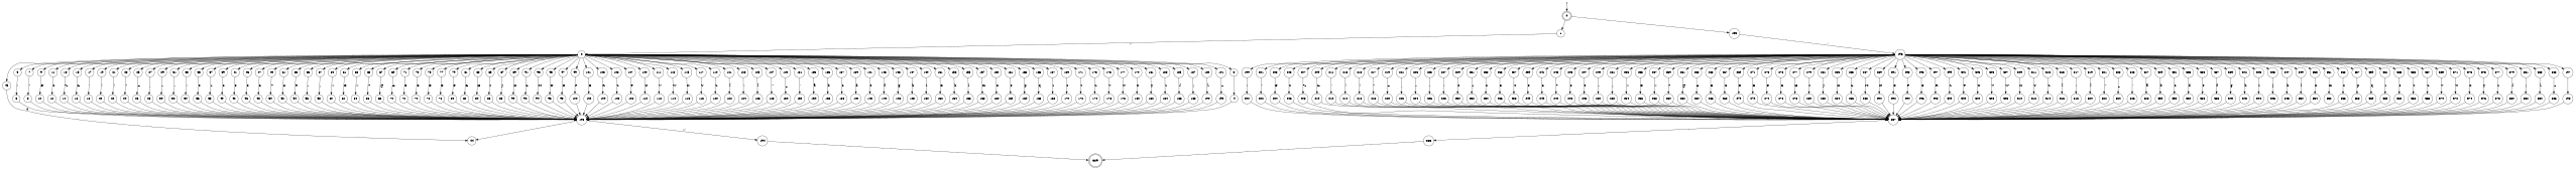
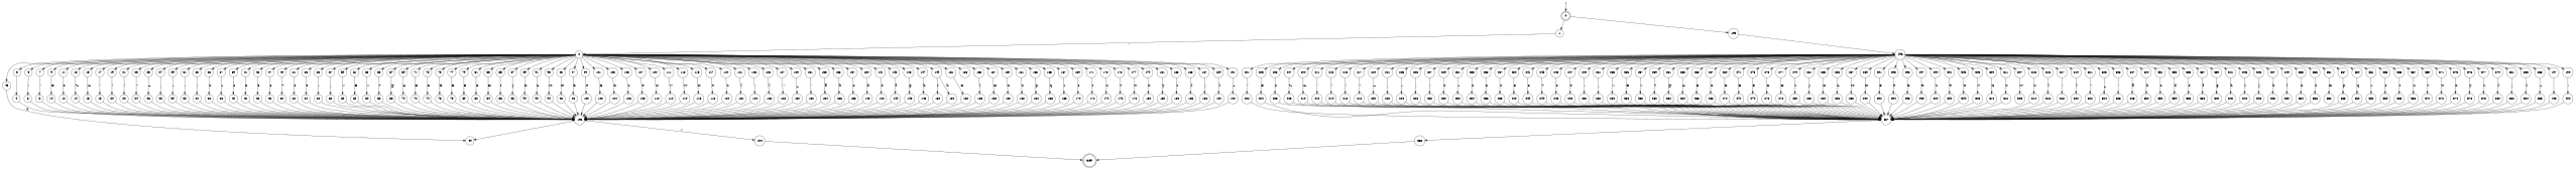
  digraph {
    rankdir=TB
    node [fontsize=12 shape=circle]
    n1 [fontsize=14 label=0 shape=doublecircle]
    n2 [label=1]
    n3 [label=195]
    n4 [label=2]
    n5 [label=196]
    n6 [label=3]
    n7 [label=5]
    n8 [label=7]
    n9 [label=9]
    n10 [label=11]
    n11 [label=13]
    n12 [label=15]
    n13 [label=17]
    n14 [label=19]
    n15 [label=21]
    n16 [label=23]
    n17 [label=25]
    n18 [label=27]
    n19 [label=29]
    n20 [label=31]
    n21 [label=33]
    n22 [label=35]
    n23 [label=37]
    n24 [label=39]
    n25 [label=41]
    n26 [label=43]
    n27 [label=45]
    n28 [label=47]
    n29 [label=49]
    n30 [label=51]
    n31 [label=53]
    n32 [label=55]
    n33 [label=57]
    n34 [label=59]
    n35 [label=61]
    n36 [label=63]
    n37 [label=65]
    n38 [label=67]
    n39 [label=69]
    n40 [label=71]
    n41 [label=73]
    n42 [label=75]
    n43 [label=77]
    n44 [label=79]
    n45 [label=81]
    n46 [label=83]
    n47 [label=85]
    n48 [label=87]
    n49 [label=89]
    n50 [label=91]
    n51 [label=93]
    n52 [label=95]
    n53 [label=97]
    n54 [label=99]
    n55 [label=101]
    n56 [label=103]
    n57 [label=105]
    n58 [label=107]
    n59 [label=109]
    n60 [label=111]
    n61 [label=113]
    n62 [label=115]
    n63 [label=117]
    n64 [label=119]
    n65 [label=121]
    n66 [label=123]
    n67 [label=125]
    n68 [label=127]
    n69 [label=129]
    n70 [label=131]
    n71 [label=133]
    n72 [label=135]
    n73 [label=137]
    n74 [label=139]
    n75 [label=141]
    n76 [label=143]
    n77 [label=145]
    n78 [label=147]
    n79 [label=149]
    n80 [label=151]
    n81 [label=153]
    n82 [label=155]
    n83 [label=157]
    n84 [label=159]
    n85 [label=161]
    n86 [label=163]
    n87 [label=165]
    n88 [label=167]
    n89 [label=169]
    n90 [label=171]
    n91 [label=173]
    n92 [label=175]
    n93 [label=177]
    n94 [label=179]
    n95 [label=181]
    n96 [label=183]
    n97 [label=185]
    n98 [label=187]
    n99 [label=189]
    n100 [label=191]
    n101 [label=4]
    n102 [label=6]
    n103 [label=8]
    n104 [label=10]
    n105 [label=12]
    n106 [label=14]
    n107 [label=16]
    n108 [label=18]
    n109 [label=20]
    n110 [label=22]
    n111 [label=24]
    n112 [label=26]
    n113 [label=28]
    n114 [label=30]
    n115 [label=32]
    n116 [label=34]
    n117 [label=36]
    n118 [label=38]
    n119 [label=40]
    n120 [label=42]
    n121 [label=44]
    n122 [label=46]
    n123 [label=48]
    n124 [label=50]
    n125 [label=52]
    n126 [label=54]
    n127 [label=56]
    n128 [label=58]
    n129 [label=60]
    n130 [label=62]
    n131 [label=64]
    n132 [label=66]
    n133 [label=68]
    n134 [label=70]
    n135 [label=72]
    n136 [label=74]
    n137 [label=76]
    n138 [label=78]
    n139 [label=80]
    n140 [label=82]
    n141 [label=84]
    n142 [label=86]
    n143 [label=88]
    n144 [label=90]
    n145 [label=92]
    n146 [label=94]
    n147 [label=96]
    n148 [label=98]
    n149 [label=100]
    n150 [label=102]
    n151 [label=104]
    n152 [label=106]
    n153 [label=108]
    n154 [label=110]
    n155 [label=112]
    n156 [label=114]
    n157 [label=116]
    n158 [label=118]
    n159 [label=120]
    n160 [label=122]
    n161 [label=124]
    n162 [label=126]
    n163 [label=128]
    n164 [label=130]
    n165 [label=132]
    n166 [label=134]
    n167 [label=136]
    n168 [label=138]
    n169 [label=140]
    n170 [label=142]
    n171 [label=144]
    n172 [label=146]
    n173 [label=148]
    n174 [label=150]
    n175 [label=152]
    n176 [label=154]
    n177 [label=156]
    n178 [label=158]
    n179 [label=160]
    n180 [label=162]
    n181 [label=164]
    n182 [label=166]
    n183 [label=168]
    n184 [label=170]
    n185 [label=172]
    n186 [label=174]
    n187 [label=176]
    n188 [label=178]
    n189 [label=180]
    n190 [label=182]
    n191 [label=184]
    n192 [label=186]
    n193 [label=188]
    n194 [label=190]
    n195 [label=192]
    n196 [label=193]
    n197 [label=194]
    n198 [fontsize=14 label=389 shape=doublecircle]
    n199 [label=197]
    n200 [label=199]
    n201 [label=201]
    n202 [label=203]
    n203 [label=205]
    n204 [label=207]
    n205 [label=209]
    n206 [label=211]
    n207 [label=213]
    n208 [label=215]
    n209 [label=217]
    n210 [label=219]
    n211 [label=221]
    n212 [label=223]
    n213 [label=225]
    n214 [label=227]
    n215 [label=229]
    n216 [label=231]
    n217 [label=233]
    n218 [label=235]
    n219 [label=237]
    n220 [label=239]
    n221 [label=241]
    n222 [label=243]
    n223 [label=245]
    n224 [label=247]
    n225 [label=249]
    n226 [label=251]
    n227 [label=253]
    n228 [label=255]
    n229 [label=257]
    n230 [label=259]
    n231 [label=261]
    n232 [label=263]
    n233 [label=265]
    n234 [label=267]
    n235 [label=269]
    n236 [label=271]
    n237 [label=273]
    n238 [label=275]
    n239 [label=277]
    n240 [label=279]
    n241 [label=281]
    n242 [label=283]
    n243 [label=285]
    n244 [label=287]
    n245 [label=289]
    n246 [label=291]
    n247 [label=293]
    n248 [label=295]
    n249 [label=297]
    n250 [label=299]
    n251 [label=301]
    n252 [label=303]
    n253 [label=305]
    n254 [label=307]
    n255 [label=309]
    n256 [label=311]
    n257 [label=313]
    n258 [label=315]
    n259 [label=317]
    n260 [label=319]
    n261 [label=321]
    n262 [label=323]
    n263 [label=325]
    n264 [label=327]
    n265 [label=329]
    n266 [label=331]
    n267 [label=333]
    n268 [label=335]
    n269 [label=337]
    n270 [label=339]
    n271 [label=341]
    n272 [label=343]
    n273 [label=345]
    n274 [label=347]
    n275 [label=349]
    n276 [label=351]
    n277 [label=353]
    n278 [label=355]
    n279 [label=357]
    n280 [label=359]
    n281 [label=361]
    n282 [label=363]
    n283 [label=365]
    n284 [label=367]
    n285 [label=369]
    n286 [label=371]
    n287 [label=373]
    n288 [label=375]
    n289 [label=377]
    n290 [label=379]
    n291 [label=381]
    n292 [label=383]
    n293 [label=385]
    n294 [label=198]
    n295 [label=200]
    n296 [label=202]
    n297 [label=204]
    n298 [label=206]
    n299 [label=208]
    n300 [label=210]
    n301 [label=212]
    n302 [label=214]
    n303 [label=216]
    n304 [label=218]
    n305 [label=220]
    n306 [label=222]
    n307 [label=224]
    n308 [label=226]
    n309 [label=228]
    n310 [label=230]
    n311 [label=232]
    n312 [label=234]
    n313 [label=236]
    n314 [label=238]
    n315 [label=240]
    n316 [label=242]
    n317 [label=244]
    n318 [label=246]
    n319 [label=248]
    n320 [label=250]
    n321 [label=252]
    n322 [label=254]
    n323 [label=256]
    n324 [label=258]
    n325 [label=260]
    n326 [label=262]
    n327 [label=264]
    n328 [label=266]
    n329 [label=268]
    n330 [label=270]
    n331 [label=272]
    n332 [label=274]
    n333 [label=276]
    n334 [label=278]
    n335 [label=280]
    n336 [label=282]
    n337 [label=284]
    n338 [label=286]
    n339 [label=288]
    n340 [label=290]
    n341 [label=292]
    n342 [label=294]
    n343 [label=296]
    n344 [label=298]
    n345 [label=300]
    n346 [label=302]
    n347 [label=304]
    n348 [label=306]
    n349 [label=308]
    n350 [label=310]
    n351 [label=312]
    n352 [label=314]
    n353 [label=316]
    n354 [label=318]
    n355 [label=320]
    n356 [label=322]
    n357 [label=324]
    n358 [label=326]
    n359 [label=328]
    n360 [label=330]
    n361 [label=332]
    n362 [label=334]
    n363 [label=336]
    n364 [label=338]
    n365 [label=340]
    n366 [label=342]
    n367 [label=344]
    n368 [label=346]
    n369 [label=348]
    n370 [label=350]
    n371 [label=352]
    n372 [label=354]
    n373 [label=356]
    n374 [label=358]
    n375 [label=360]
    n376 [label=362]
    n377 [label=364]
    n378 [label=366]
    n379 [label=368]
    n380 [label=370]
    n381 [label=372]
    n382 [label=374]
    n383 [label=376]
    n384 [label=378]
    n385 [label=380]
    n386 [label=382]
    n387 [label=384]
    n388 [label=386]
    n389 [label=387]
    n390 [label=388]
    n391 [fontsize=14 label=389 shape=point]
    n1 -> n2
    n1 -> n3
    n2 -> n4 [label="\\\""]
    n3 -> n5 [label="'"]
    n4 -> n6
    n4 -> n7
    n4 -> n8
    n4 -> n9
    n4 -> n10
    n4 -> n11
    n4 -> n12
    n4 -> n13
    n4 -> n14
    n4 -> n15
    n4 -> n16
    n4 -> n17
    n4 -> n18
    n4 -> n19
    n4 -> n20
    n4 -> n21
    n4 -> n22
    n4 -> n23
    n4 -> n24
    n4 -> n25
    n4 -> n26
    n4 -> n27
    n4 -> n28
    n4 -> n29
    n4 -> n30
    n4 -> n31
    n4 -> n32
    n4 -> n33
    n4 -> n34
    n4 -> n35
    n4 -> n36
    n4 -> n37
    n4 -> n38
    n4 -> n39
    n4 -> n40
    n4 -> n41
    n4 -> n42
    n4 -> n43
    n4 -> n44
    n4 -> n45
    n4 -> n46
    n4 -> n47
    n4 -> n48
    n4 -> n49
    n4 -> n50
    n4 -> n51
    n4 -> n52
    n4 -> n53
    n4 -> n54
    n4 -> n55
    n4 -> n56
    n4 -> n57
    n4 -> n58
    n4 -> n59
    n4 -> n60
    n4 -> n61
    n4 -> n62
    n4 -> n63
    n4 -> n64
    n4 -> n65
    n4 -> n66
    n4 -> n67
    n4 -> n68
    n4 -> n69
    n4 -> n70
    n4 -> n71
    n4 -> n72
    n4 -> n73
    n4 -> n74
    n4 -> n75
    n4 -> n76
    n4 -> n77
    n4 -> n78
    n4 -> n79
    n4 -> n80
    n4 -> n81
    n4 -> n82
    n4 -> n83
    n4 -> n84
    n4 -> n85
    n4 -> n86
    n4 -> n87
    n4 -> n88
    n4 -> n89
    n4 -> n90
    n4 -> n91
    n4 -> n92
    n4 -> n93
    n4 -> n94
    n4 -> n95
    n4 -> n96
    n4 -> n97
    n4 -> n98
    n4 -> n99
    n4 -> n100
    n5 -> n199
    n5 -> n200
    n5 -> n201
    n5 -> n202
    n5 -> n203
    n5 -> n204
    n5 -> n205
    n5 -> n206
    n5 -> n207
    n5 -> n208
    n5 -> n209
    n5 -> n210
    n5 -> n211
    n5 -> n212
    n5 -> n213
    n5 -> n214
    n5 -> n215
    n5 -> n216
    n5 -> n217
    n5 -> n218
    n5 -> n219
    n5 -> n220
    n5 -> n221
    n5 -> n222
    n5 -> n223
    n5 -> n224
    n5 -> n225
    n5 -> n226
    n5 -> n227
    n5 -> n228
    n5 -> n229
    n5 -> n230
    n5 -> n231
    n5 -> n232
    n5 -> n233
    n5 -> n234
    n5 -> n235
    n5 -> n236
    n5 -> n237
    n5 -> n238
    n5 -> n239
    n5 -> n240
    n5 -> n241
    n5 -> n242
    n5 -> n243
    n5 -> n244
    n5 -> n245
    n5 -> n246
    n5 -> n247
    n5 -> n248
    n5 -> n249
    n5 -> n250
    n5 -> n251
    n5 -> n252
    n5 -> n253
    n5 -> n254
    n5 -> n255
    n5 -> n256
    n5 -> n257
    n5 -> n258
    n5 -> n259
    n5 -> n260
    n5 -> n261
    n5 -> n262
    n5 -> n263
    n5 -> n264
    n5 -> n265
    n5 -> n266
    n5 -> n267
    n5 -> n268
    n5 -> n269
    n5 -> n270
    n5 -> n271
    n5 -> n272
    n5 -> n273
    n5 -> n274
    n5 -> n275
    n5 -> n276
    n5 -> n277
    n5 -> n278
    n5 -> n279
    n5 -> n280
    n5 -> n281
    n5 -> n282
    n5 -> n283
    n5 -> n284
    n5 -> n285
    n5 -> n286
    n5 -> n287
    n5 -> n288
    n5 -> n289
    n5 -> n290
    n5 -> n291
    n5 -> n292
    n5 -> n293
    n6 -> n101 [label=" "]
    n7 -> n102 [label="!"]
    n8 -> n103 [label="\""]
    n9 -> n104 [label="#"]
    n10 -> n105 [label="$"]
    n11 -> n106 [label="%"]
    n12 -> n107 [label="&"]
    n13 -> n108 [label="'"]
    n14 -> n109 [label="("]
    n15 -> n110 [label=")"]
    n16 -> n111 [label="*"]
    n17 -> n112 [label="+"]
    n18 -> n113 [label=","]
    n19 -> n114 [label="-"]
    n20 -> n115 [label="."]
    n21 -> n116 [label="/"]
    n22 -> n117 [label=0]
    n23 -> n118 [label=1]
    n24 -> n119 [label=2]
    n25 -> n120 [label=3]
    n26 -> n121 [label=4]
    n27 -> n122 [label=5]
    n28 -> n123 [label=6]
    n29 -> n124 [label=7]
    n30 -> n125 [label=8]
    n31 -> n126 [label=9]
    n32 -> n127 [label=":"]
    n33 -> n128 [label=";"]
    n34 -> n129 [label="<"]
    n35 -> n130 [label="="]
    n36 -> n131 [label=">"]
    n37 -> n132 [label="?"]
    n38 -> n133 [label="@"]
    n39 -> n134 [label=A]
    n40 -> n135 [label=B]
    n41 -> n136 [label=C]
    n42 -> n137 [label=D]
    n43 -> n138 [label=E]
    n44 -> n139 [label=F]
    n45 -> n140 [label=G]
    n46 -> n141 [label=H]
    n47 -> n142 [label=I]
    n48 -> n143 [label=J]
    n49 -> n144 [label=K]
    n50 -> n145 [label=L]
    n51 -> n146 [label=M]
    n52 -> n147 [label=N]
    n53 -> n148 [label=O]
    n54 -> n149 [label=P]
    n55 -> n150 [label=Q]
    n56 -> n151 [label=R]
    n57 -> n152 [label=S]
    n58 -> n153 [label=T]
    n59 -> n154 [label=U]
    n60 -> n155 [label=V]
    n61 -> n156 [label=W]
    n62 -> n157 [label=X]
    n63 -> n158 [label=Y]
    n64 -> n159 [label=Z]
    n65 -> n160 [label="["]
    n66 -> n161 [label="\\"]
    n67 -> n162 [label="]"]
    n68 -> n163 [label="^"]
    n69 -> n164 [label=_]
    n70 -> n165 [label="`"]
    n71 -> n166 [label=a]
    n72 -> n167 [label=b]
    n73 -> n168 [label=c]
    n74 -> n169 [label=d]
    n75 -> n170 [label=e]
    n76 -> n171 [label=f]
    n77 -> n172 [label=g]
    n78 -> n173 [label=h]
    n79 -> n174 [label=i]
    n80 -> n175 [label=Q]
-   n81 -> n176 [label=k]
+   n79 -> n176 [label=k]
    n82 -> n177 [label=l]
    n83 -> n178 [label=m]
    n84 -> n179 [label=n]
    n85 -> n180 [label=o]
    n86 -> n181 [label=p]
    n87 -> n182 [label=q]
    n88 -> n183 [label=r]
    n89 -> n184 [label=s]
    n90 -> n185 [label=t]
    n91 -> n186 [label=u]
    n92 -> n187 [label=v]
    n93 -> n188 [label=w]
    n94 -> n189 [label=x]
    n95 -> n190 [label=y]
    n96 -> n191 [label=z]
    n97 -> n192 [label="{"]
    n98 -> n193 [label="|"]
    n99 -> n194 [label="}"]
    n100 -> n195 [label="~"]
    n101 -> n196
    n102 -> n196
    n103 -> n196
    n104 -> n196
    n105 -> n196
    n106 -> n196
    n107 -> n196
    n108 -> n196
    n109 -> n196
    n110 -> n196
    n111 -> n196
    n112 -> n196
    n113 -> n196
    n114 -> n196
    n115 -> n196
    n116 -> n196
    n117 -> n196
    n118 -> n196
    n119 -> n196
    n120 -> n196
    n122 -> n196
    n123 -> n196
    n124 -> n196
    n125 -> n196
    n126 -> n196
    n127 -> n196
    n128 -> n196
    n129 -> n196
    n130 -> n196
    n131 -> n196
    n132 -> n196
    n133 -> n196
    n134 -> n196
    n135 -> n196
    n136 -> n196
    n137 -> n196
    n138 -> n196
    n139 -> n196
    n140 -> n196
    n141 -> n196
    n142 -> n196
    n143 -> n196
    n144 -> n196
    n145 -> n196
    n146 -> n196
    n147 -> n196
    n148 -> n196
    n149 -> n196
    n150 -> n196
    n151 -> n196
    n152 -> n196
    n153 -> n196
    n154 -> n196
    n155 -> n196
    n156 -> n196
    n157 -> n196
    n158 -> n196
    n159 -> n196
    n160 -> n196
    n161 -> n196
    n162 -> n196
    n163 -> n196
    n164 -> n196
    n165 -> n196
    n166 -> n196
    n167 -> n196
    n168 -> n196
    n169 -> n196
    n170 -> n196
    n171 -> n196
    n172 -> n196
    n173 -> n196
    n174 -> n196
    n175 -> n196
    n176 -> n196
    n177 -> n196
    n178 -> n196
    n179 -> n196
    n180 -> n196
    n181 -> n196
    n182 -> n196
    n183 -> n196
    n184 -> n196
    n185 -> n196
    n186 -> n196
    n187 -> n196
    n188 -> n196
    n189 -> n196
    n190 -> n196
    n191 -> n196
    n192 -> n196
    n193 -> n196
    n194 -> n196
    n195 -> n196
    n196 -> n121
    n196 -> n197 [label="\\\""]
    n197 -> n198
    n199 -> n294 [label=" "]
    n200 -> n295 [label="!"]
    n201 -> n296 [label="\""]
    n202 -> n297 [label="#"]
    n203 -> n298 [label="$"]
    n204 -> n299 [label="%"]
    n205 -> n300 [label="&"]
    n206 -> n301 [label="'"]
    n207 -> n302 [label="("]
    n208 -> n303 [label=")"]
    n209 -> n304 [label="*"]
    n210 -> n305 [label="+"]
    n211 -> n306 [label=","]
    n212 -> n307 [label="-"]
    n213 -> n308 [label="."]
    n214 -> n309 [label="/"]
    n215 -> n310 [label=0]
    n216 -> n311 [label=1]
    n217 -> n312 [label=2]
    n218 -> n313 [label=3]
    n219 -> n314 [label=4]
    n220 -> n315 [label=5]
    n221 -> n316 [label=6]
    n222 -> n317 [label=7]
    n223 -> n318 [label=8]
    n224 -> n319 [label=9]
    n225 -> n320 [label=":"]
    n226 -> n321 [label=";"]
    n227 -> n322 [label="<"]
    n228 -> n323 [label="="]
    n229 -> n324 [label=">"]
    n230 -> n325 [label="?"]
    n231 -> n326 [label="@"]
    n232 -> n327 [label=A]
    n233 -> n328 [label=B]
    n234 -> n329 [label=C]
    n235 -> n330 [label=D]
    n236 -> n331 [label=E]
    n237 -> n332 [label=F]
    n238 -> n333 [label=G]
    n239 -> n334 [label=H]
    n240 -> n335 [label=I]
    n241 -> n336 [label=J]
    n242 -> n337 [label=K]
    n243 -> n338 [label=L]
    n244 -> n339 [label=M]
    n245 -> n340 [label=N]
    n246 -> n341 [label=O]
    n247 -> n342 [label=P]
    n248 -> n343 [label=Q]
    n249 -> n344 [label=R]
    n250 -> n345 [label=S]
    n251 -> n346 [label=T]
    n252 -> n347 [label=U]
    n253 -> n348 [label=V]
    n254 -> n349 [label=W]
    n255 -> n350 [label=X]
    n256 -> n351 [label=Y]
    n257 -> n352 [label=Z]
    n258 -> n353 [label="["]
    n259 -> n354 [label="\\"]
    n260 -> n355 [label="]"]
    n261 -> n356 [label="^"]
    n262 -> n357 [label=_]
    n263 -> n358 [label="`"]
    n264 -> n359 [label=a]
    n265 -> n360 [label=b]
    n266 -> n361 [label=c]
    n267 -> n362 [label=d]
    n268 -> n363 [label=e]
    n269 -> n364 [label=f]
    n270 -> n365 [label=g]
    n271 -> n366 [label=h]
    n272 -> n367 [label=i]
    n273 -> n368 [label=j]
    n274 -> n369 [label=k]
    n275 -> n370 [label=l]
    n276 -> n371 [label=m]
    n277 -> n372 [label=n]
    n278 -> n373 [label=o]
    n279 -> n374 [label=p]
    n280 -> n375 [label=q]
    n281 -> n376 [label=r]
    n282 -> n377 [label=s]
    n283 -> n378 [label=t]
    n284 -> n379 [label=u]
    n285 -> n380 [label=v]
    n286 -> n381 [label=w]
    n287 -> n382 [label=x]
    n288 -> n383 [label=y]
    n289 -> n384 [label=z]
    n290 -> n385 [label="{"]
    n291 -> n386 [label="|"]
    n292 -> n387 [label="}"]
    n293 -> n388 [label="~"]
    n294 -> n389
    n295 -> n389
    n296 -> n389
    n297 -> n389
    n298 -> n389
    n299 -> n389
    n300 -> n389
    n301 -> n389
    n302 -> n389
    n303 -> n389
    n304 -> n389
    n305 -> n389
    n306 -> n389
    n307 -> n389
    n308 -> n389
    n309 -> n389
    n310 -> n389
    n311 -> n389
    n312 -> n389
    n313 -> n389
    n314 -> n389
    n315 -> n389
    n316 -> n389
    n317 -> n389
    n318 -> n389
    n319 -> n389
    n320 -> n389
    n321 -> n389
    n322 -> n389
    n323 -> n389
    n324 -> n389
    n325 -> n389
    n326 -> n389
    n327 -> n389
    n328 -> n389
    n329 -> n389
    n330 -> n389
    n331 -> n389
    n332 -> n389
    n333 -> n389
    n334 -> n389
    n335 -> n389
    n336 -> n389
    n337 -> n389
    n338 -> n389
    n339 -> n389
    n340 -> n389
    n341 -> n389
    n342 -> n389
    n343 -> n389
    n344 -> n389
    n345 -> n389
    n346 -> n389
    n347 -> n389
    n348 -> n389
-   n349 -> n389
    n350 -> n389
    n351 -> n389
    n352 -> n389
    n353 -> n389
    n354 -> n389
    n355 -> n389
    n356 -> n389
    n357 -> n389
    n358 -> n389
    n359 -> n389
    n360 -> n389
    n361 -> n389
    n362 -> n389
    n363 -> n389
    n364 -> n389
    n365 -> n389
    n366 -> n389
    n367 -> n389
    n368 -> n389
    n369 -> n389
    n370 -> n389
    n372 -> n389
    n373 -> n389
    n374 -> n389
    n375 -> n389
    n376 -> n389
    n377 -> n389
    n378 -> n389
    n379 -> n389
    n380 -> n389
    n381 -> n389
    n382 -> n389
    n383 -> n389
    n384 -> n389
    n385 -> n389
    n386 -> n389
    n387 -> n389
    n388 -> n389
    n389 -> n390 [label="'"]
    n390 -> n198
    n391 -> n1
  }
